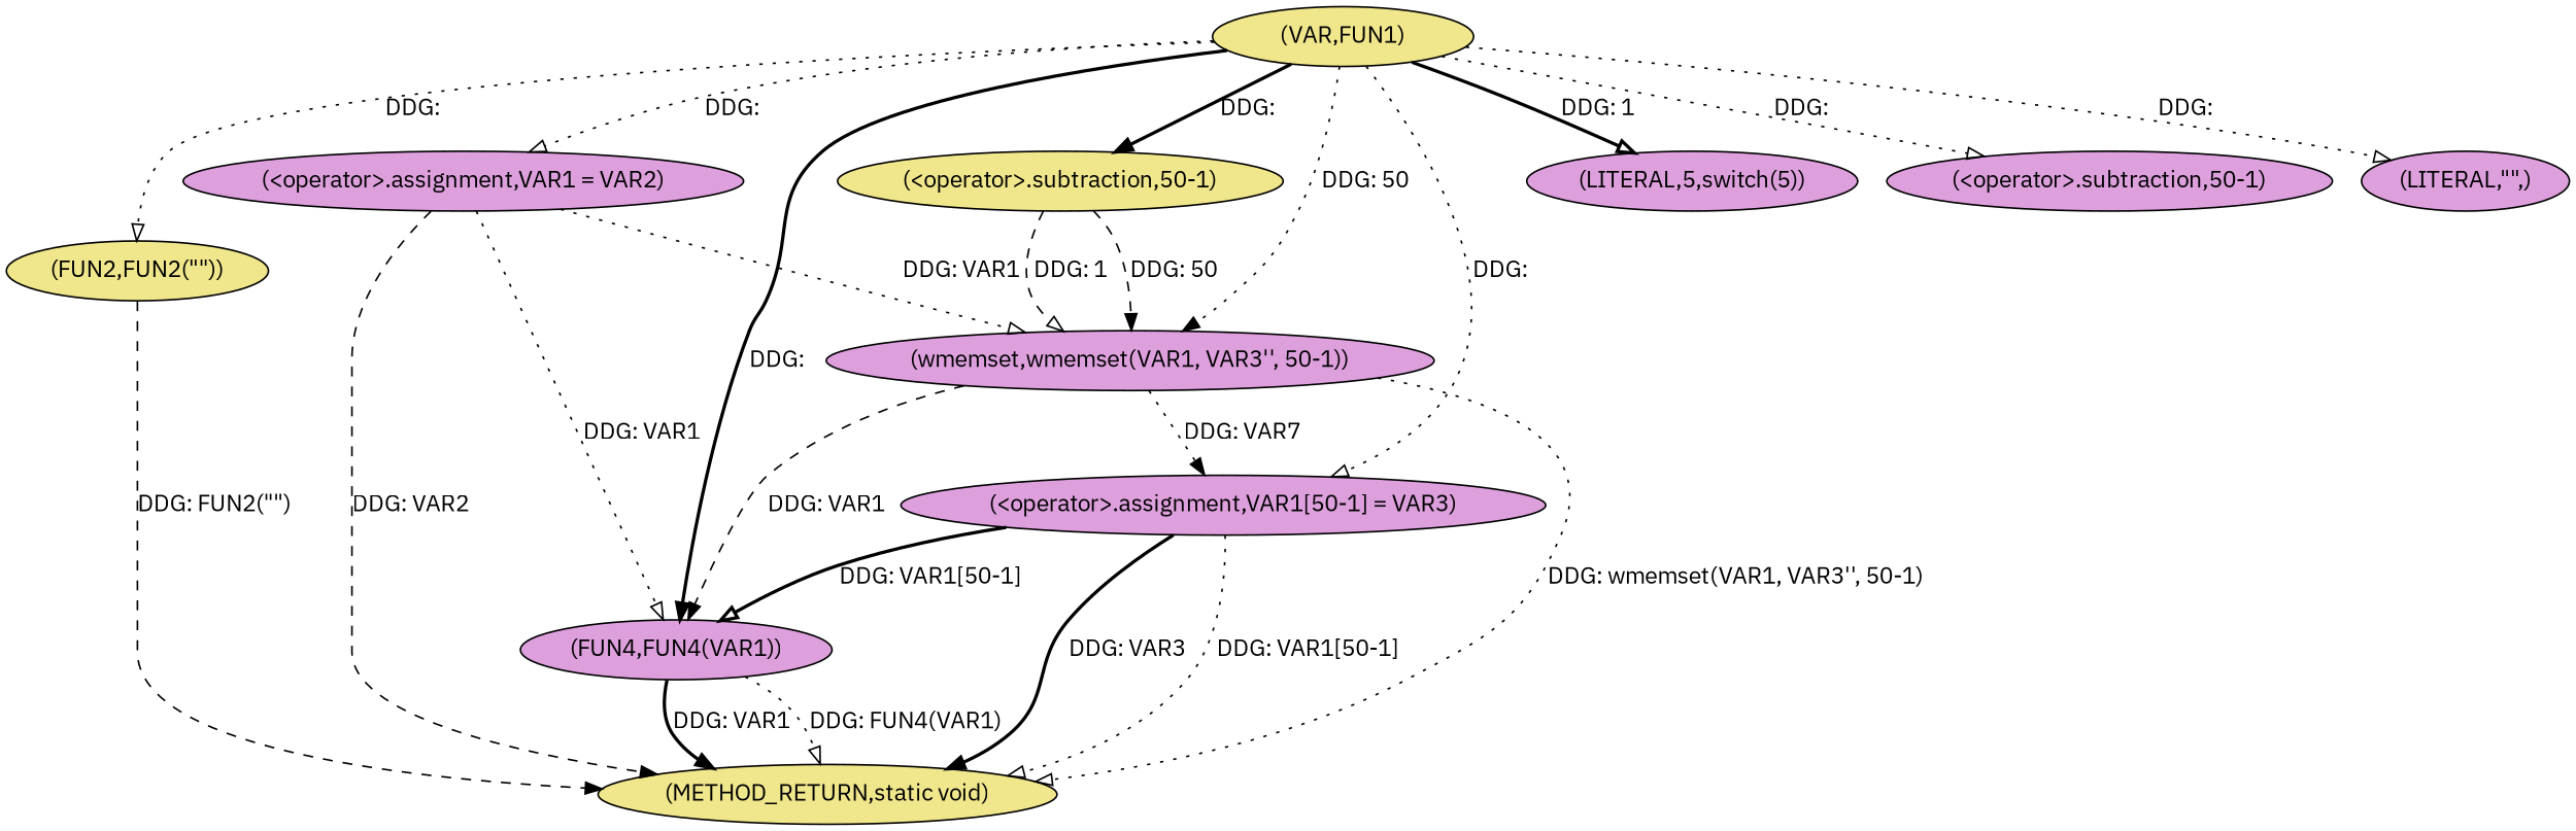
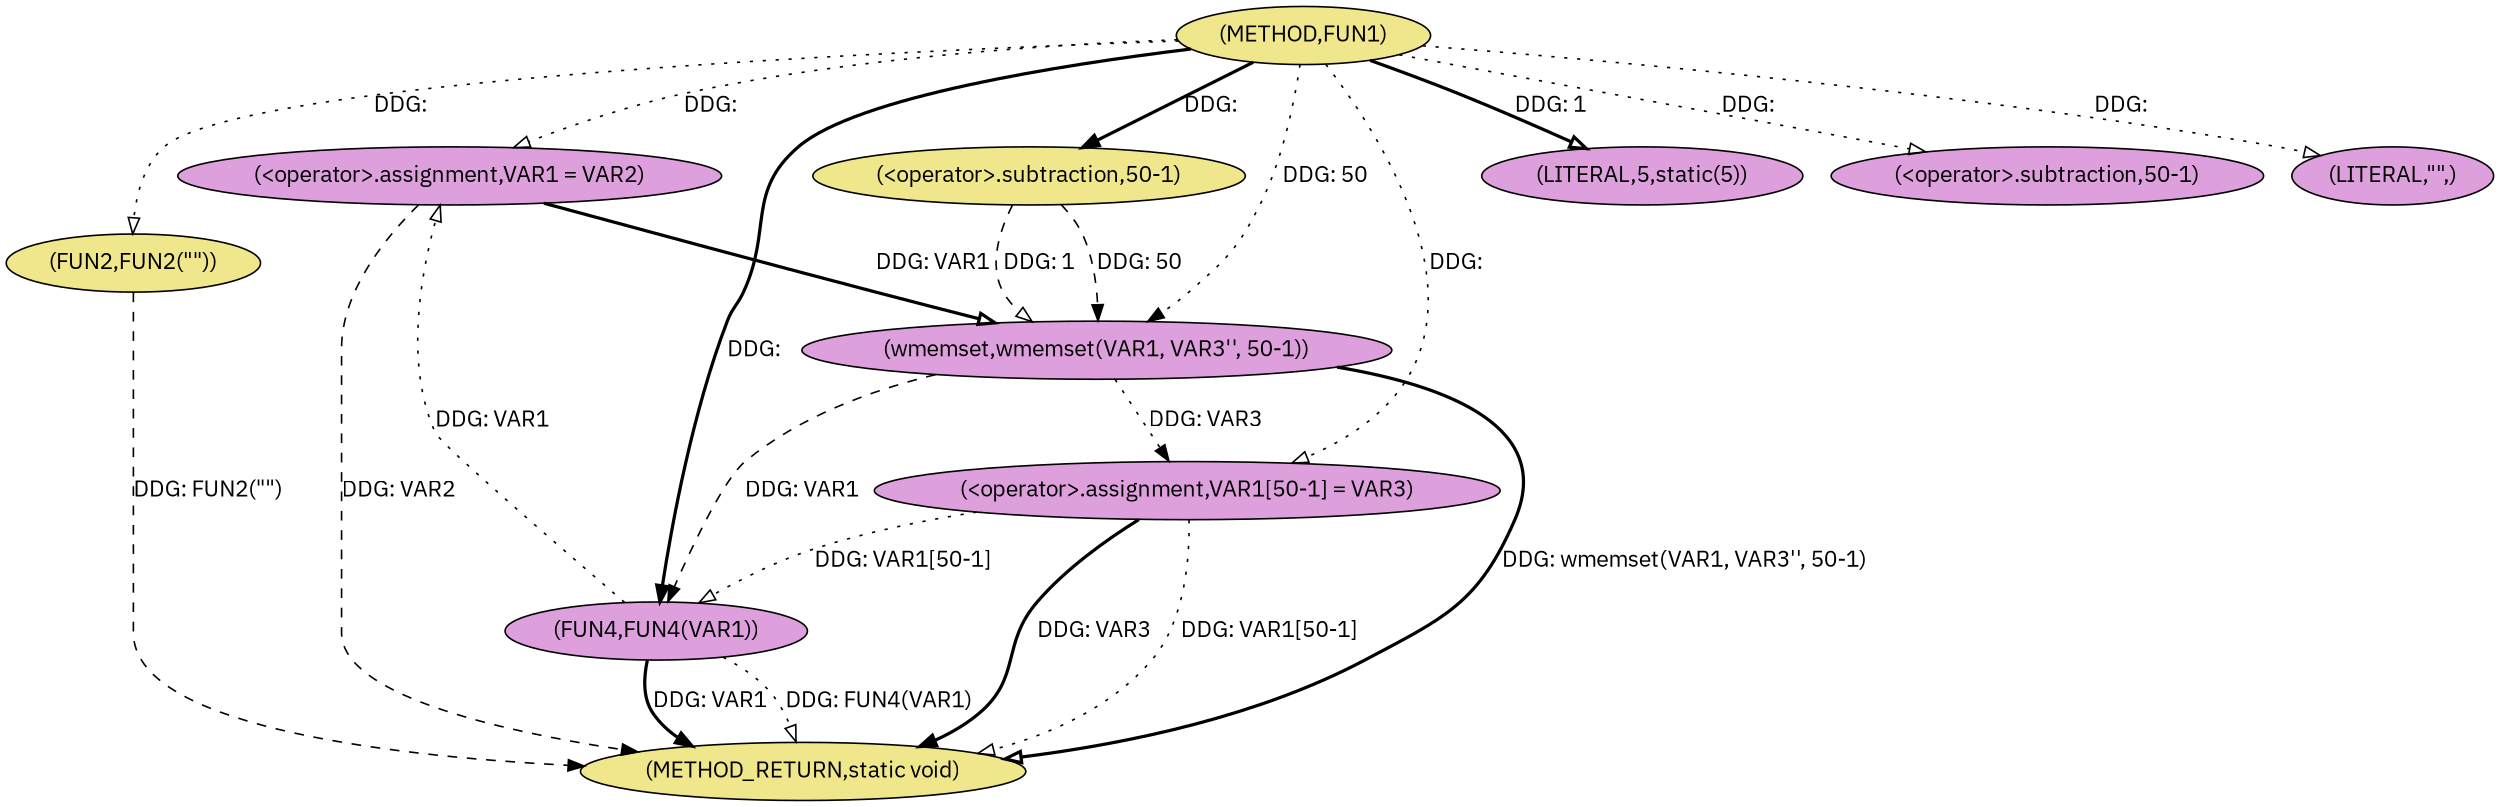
  digraph {
    fontname="IBM Plex Sans"
    node [fillcolor=plum fontname="IBM Plex Sans" style=filled]
    edge [arrowhead=onormal fontname="IBM Plex Sans" style=dotted]
-   n1 [fillcolor=khaki label="(VAR,FUN1)"]
+   n1 [fillcolor=khaki label="(METHOD,FUN1)"]
    n2 [label="(<operator>.assignment,VAR1 = VAR2)"]
-   n3 [label="(LITERAL,5,switch(5))"]
+   n3 [label="(LITERAL,5,static(5))"]
    n4 [fillcolor=khaki label="(FUN2,FUN2(\"\"))"]
    n5 [label="(wmemset,wmemset(VAR1, VAR3'', 50-1))"]
    n6 [fillcolor=khaki label="(<operator>.subtraction,50-1)"]
    n7 [label="(<operator>.assignment,VAR1[50-1] = VAR3)"]
    n8 [label="(<operator>.subtraction,50-1)"]
    n9 [label="(LITERAL,\"\",)"]
    n10 [label="(FUN4,FUN4(VAR1))"]
    n11 [fillcolor=khaki label="(METHOD_RETURN,static void)"]
    n1 -> n2 [label="DDG: "]
    n1 -> n3 [label="DDG: 1" style=bold]
    n1 -> n4 [label="DDG: "]
    n1 -> n5 [arrowhead=normal label="DDG: 50"]
    n1 -> n6 [arrowhead=normal label="DDG: " style=bold]
    n1 -> n7 [label="DDG: "]
    n1 -> n8 [label="DDG: "]
    n1 -> n9 [label="DDG: "]
    n1 -> n10 [arrowhead=normal label="DDG: " style=bold]
-   n2 -> n5 [label="DDG: VAR1"]
-   n2 -> n10 [label="DDG: VAR1"]
+   n2 -> n5 [label="DDG: VAR1" style=bold]
+   n10 -> n2 [label="DDG: VAR1"]
    n2 -> n11 [arrowhead=normal label="DDG: VAR2" style=dashed]
    n4 -> n11 [arrowhead=normal label="DDG: FUN2(\"\")" style=dashed]
-   n5 -> n7 [arrowhead=normal label="DDG: VAR7"]
+   n5 -> n7 [arrowhead=normal label="DDG: VAR3"]
    n5 -> n10 [arrowhead=normal label="DDG: VAR1" style=dashed]
-   n5 -> n11 [label="DDG: wmemset(VAR1, VAR3'', 50-1)"]
+   n5 -> n11 [label="DDG: wmemset(VAR1, VAR3'', 50-1)" style=bold]
    n6 -> n5 [arrowhead=normal label="DDG: 50" style=dashed]
    n6 -> n5 [label="DDG: 1" style=dashed]
-   n7 -> n10 [label="DDG: VAR1[50-1]" style=bold]
+   n7 -> n10 [label="DDG: VAR1[50-1]"]
    n7 -> n11 [arrowhead=normal label="DDG: VAR3" style=bold]
    n7 -> n11 [label="DDG: VAR1[50-1]"]
    n10 -> n11 [arrowhead=normal label="DDG: VAR1" style=bold]
    n10 -> n11 [label="DDG: FUN4(VAR1)"]
  }
